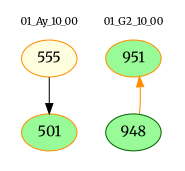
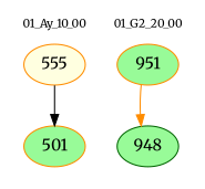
  digraph {
    fontname=Merriweather
    node [color=darkorange fillcolor=palegreen fontname=Merriweather style=filled]
    edge [fontname=Merriweather]
    n1 [fillcolor=lightyellow label=555]
    n2 [label=501]
    n3 [label=951]
    n4 [color=darkgreen label=948]
    subgraph cluster_1 {
      color=white
      fontsize=10
      label="01_Ay_10_00"
      n1
      n2
    }
    subgraph cluster_2 {
      color=white
      fontsize=10
-     label="01_G2_10_00"
+     label="01_G2_20_00"
      n3
      n4
    }
    n1 -> n2 [color=black]
-   n4 -> n3 [color=darkorange]
+   n3 -> n4 [color=darkorange]
  }
